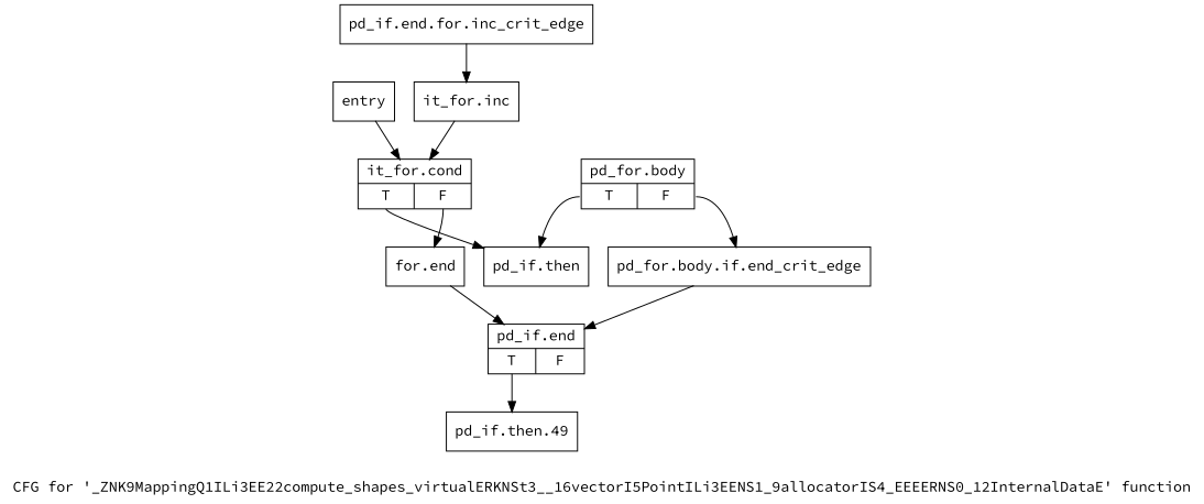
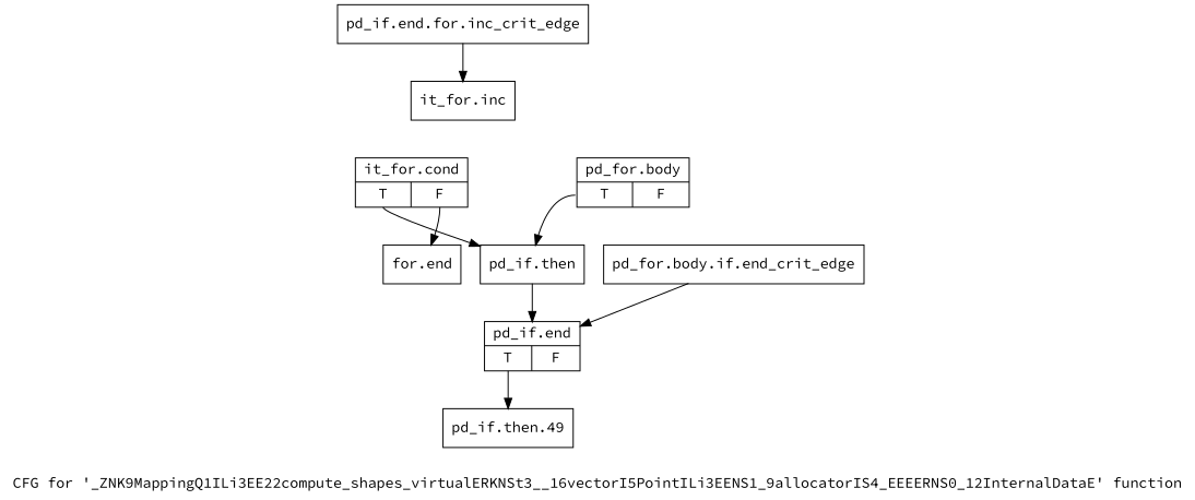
  digraph {
    fontname="Source Code Pro"
    label="CFG for '_ZNK9MappingQ1ILi3EE22compute_shapes_virtualERKNSt3__16vectorI5PointILi3EENS1_9allocatorIS4_EEEERNS0_12InternalDataE' function"
    node [fontname="Source Code Pro" shape=record]
    edge [fontname="Source Code Pro"]
-   n1 [label="{entry}"]
    n2 [label="{it_for.cond|{<s0>T|<s1>F}}"]
    n3 [label="{for.end}"]
    n4 [label="{pd_if.then}"]
    n5 [label="{pd_for.body|{<s0>T|<s1>F}}"]
    n6 [label="{pd_for.body.if.end_crit_edge}"]
    n7 [label="{pd_if.end|{<s0>T|<s1>F}}"]
    n8 [label="{pd_if.then.49}"]
    n9 [label="{pd_if.end.for.inc_crit_edge}"]
    n10 [label="{it_for.inc}"]
-   n1 -> n2
    n2 -> n3 [tailport=s1]
    n2 -> n4 [tailport=s0]
-   n3 -> n7
+   n4 -> n7
    n5 -> n4 [tailport=s0]
-   n5 -> n6 [tailport=s1]
    n6 -> n7
    n7 -> n8 [tailport=s0]
    n9 -> n10
-   n10 -> n2
  }
